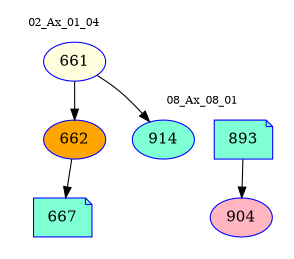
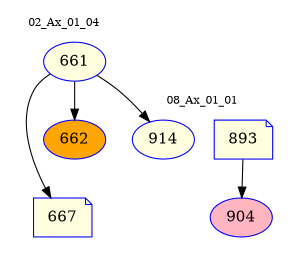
  digraph {
    node [color=blue fillcolor=aquamarine shape=ellipse style=filled]
    edge [color=black]
-   n1 [label=893 shape=note]
+   n1 [fillcolor=lightyellow label=893 shape=note]
    n2 [fillcolor=lightpink label=904]
-   n3 [label=914]
+   n3 [fillcolor=lightyellow label=914]
    n4 [fillcolor=lightyellow label=661]
-   n5 [label=667 shape=note]
+   n5 [fillcolor=lightyellow label=667 shape=note]
    n6 [fillcolor=orange label=662]
    subgraph cluster_1 {
      color=white
      fontsize=10
-     label="08_Ax_08_01"
+     label="08_Ax_01_01"
      n1
      n2
      n3
    }
    subgraph cluster_2 {
      color=white
      fontsize=10
      label="02_Ax_01_04"
      n4
      n5
      n6
    }
    n1 -> n2
    n4 -> n3
-   n6 -> n5
+   n4 -> n5
    n4 -> n6
  }
